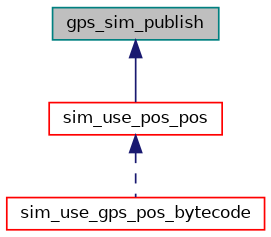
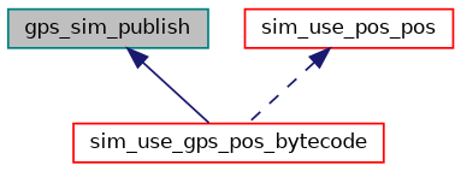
  digraph {
    fontname="DejaVu Sans"
    rankdir=TB
    node [color=red fillcolor=white fontname="DejaVu Sans" fontsize=10 shape=record style=filled]
    edge [color=midnightblue dir=back fontname="DejaVu Sans" fontsize=10 labelfontname=FreeSans labelfontsize=10]
    n1 [color=teal fillcolor=grey75 fontcolor=black height=0.2 label=gps_sim_publish width=0.4]
    n2 [height=0.2 label=sim_use_pos_pos width=0.4]
    n3 [height=0.2 label=sim_use_gps_pos_bytecode width=0.4]
-   n1 -> n2 [style=solid]
+   n1 -> n3 [style=solid]
    n2 -> n3 [style=dashed]
  }
